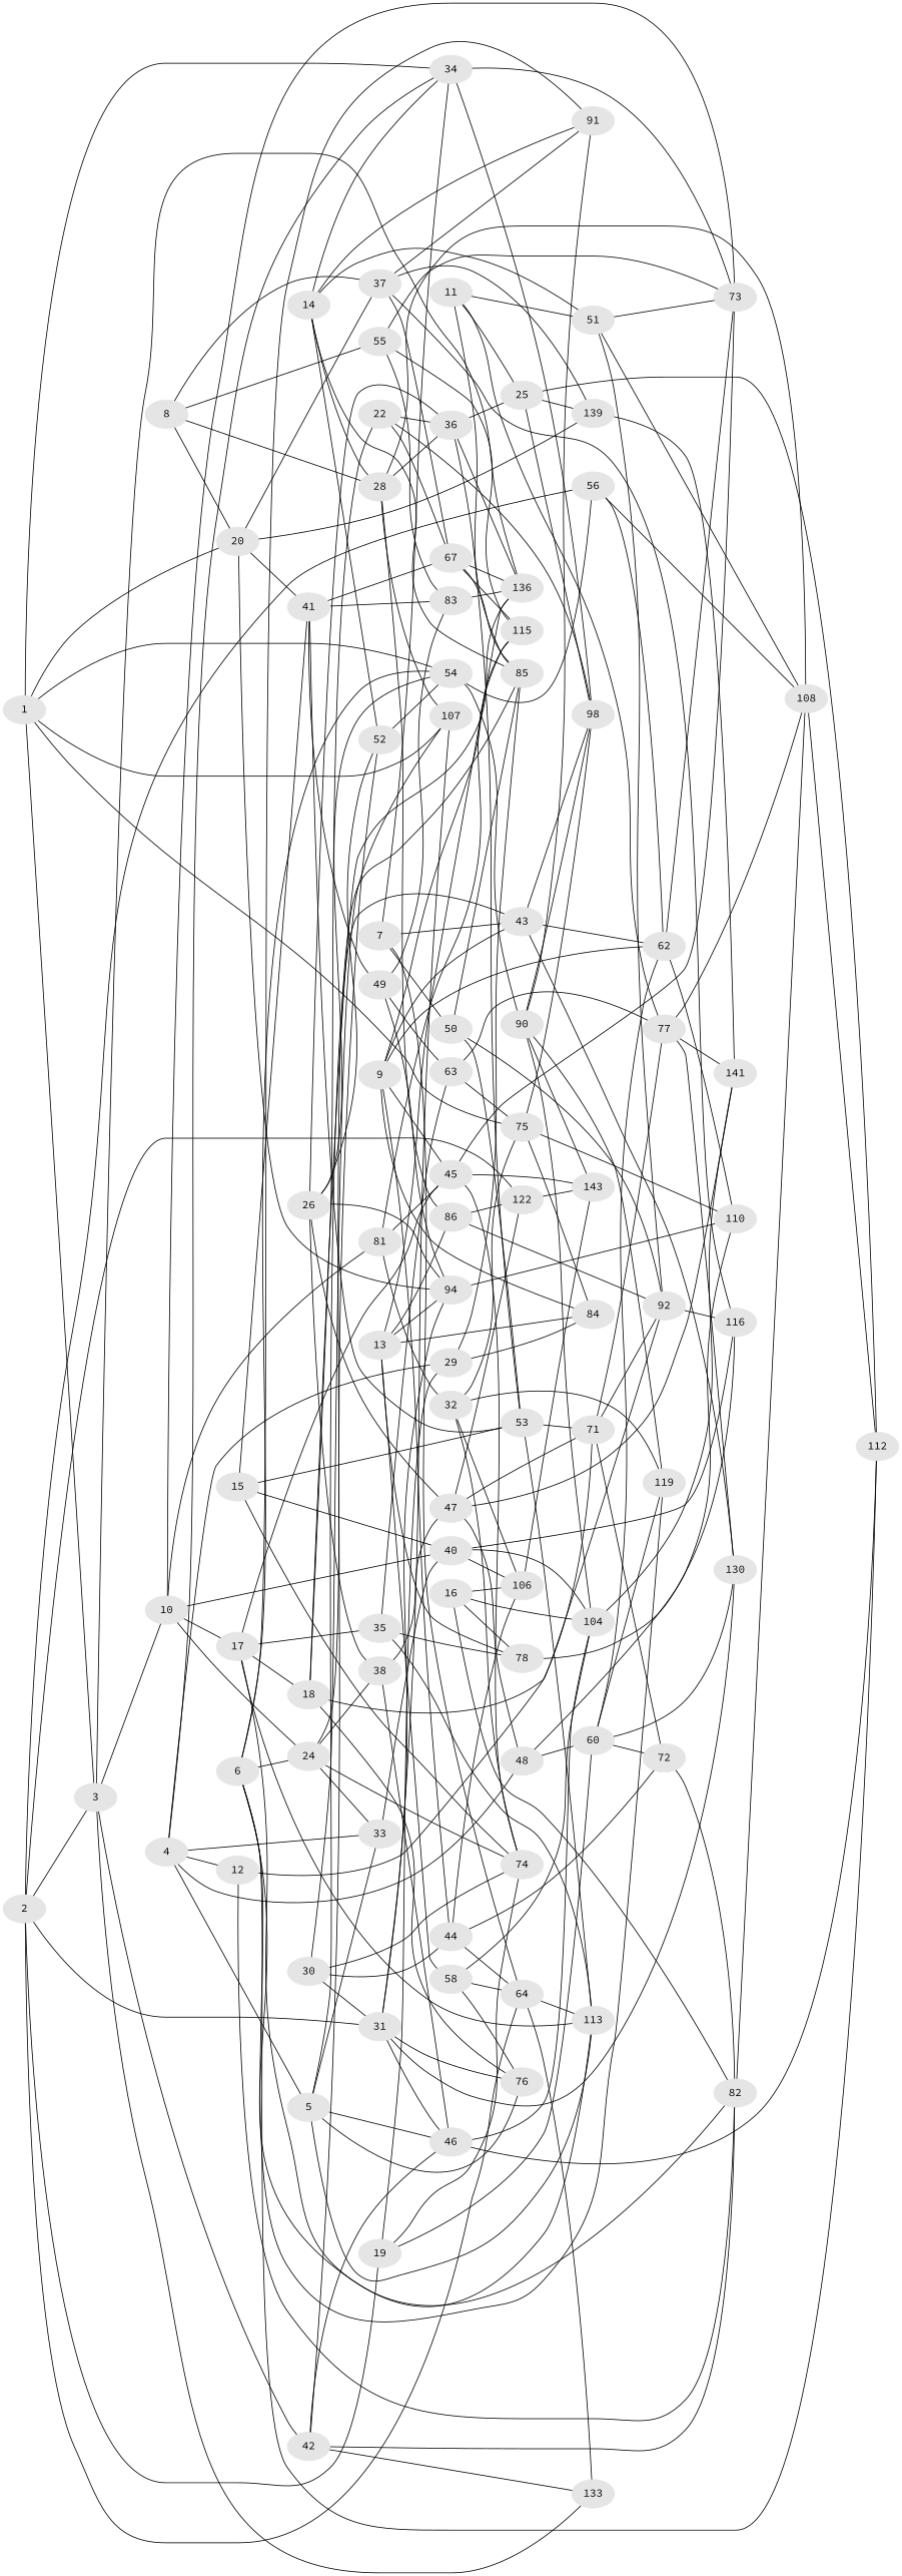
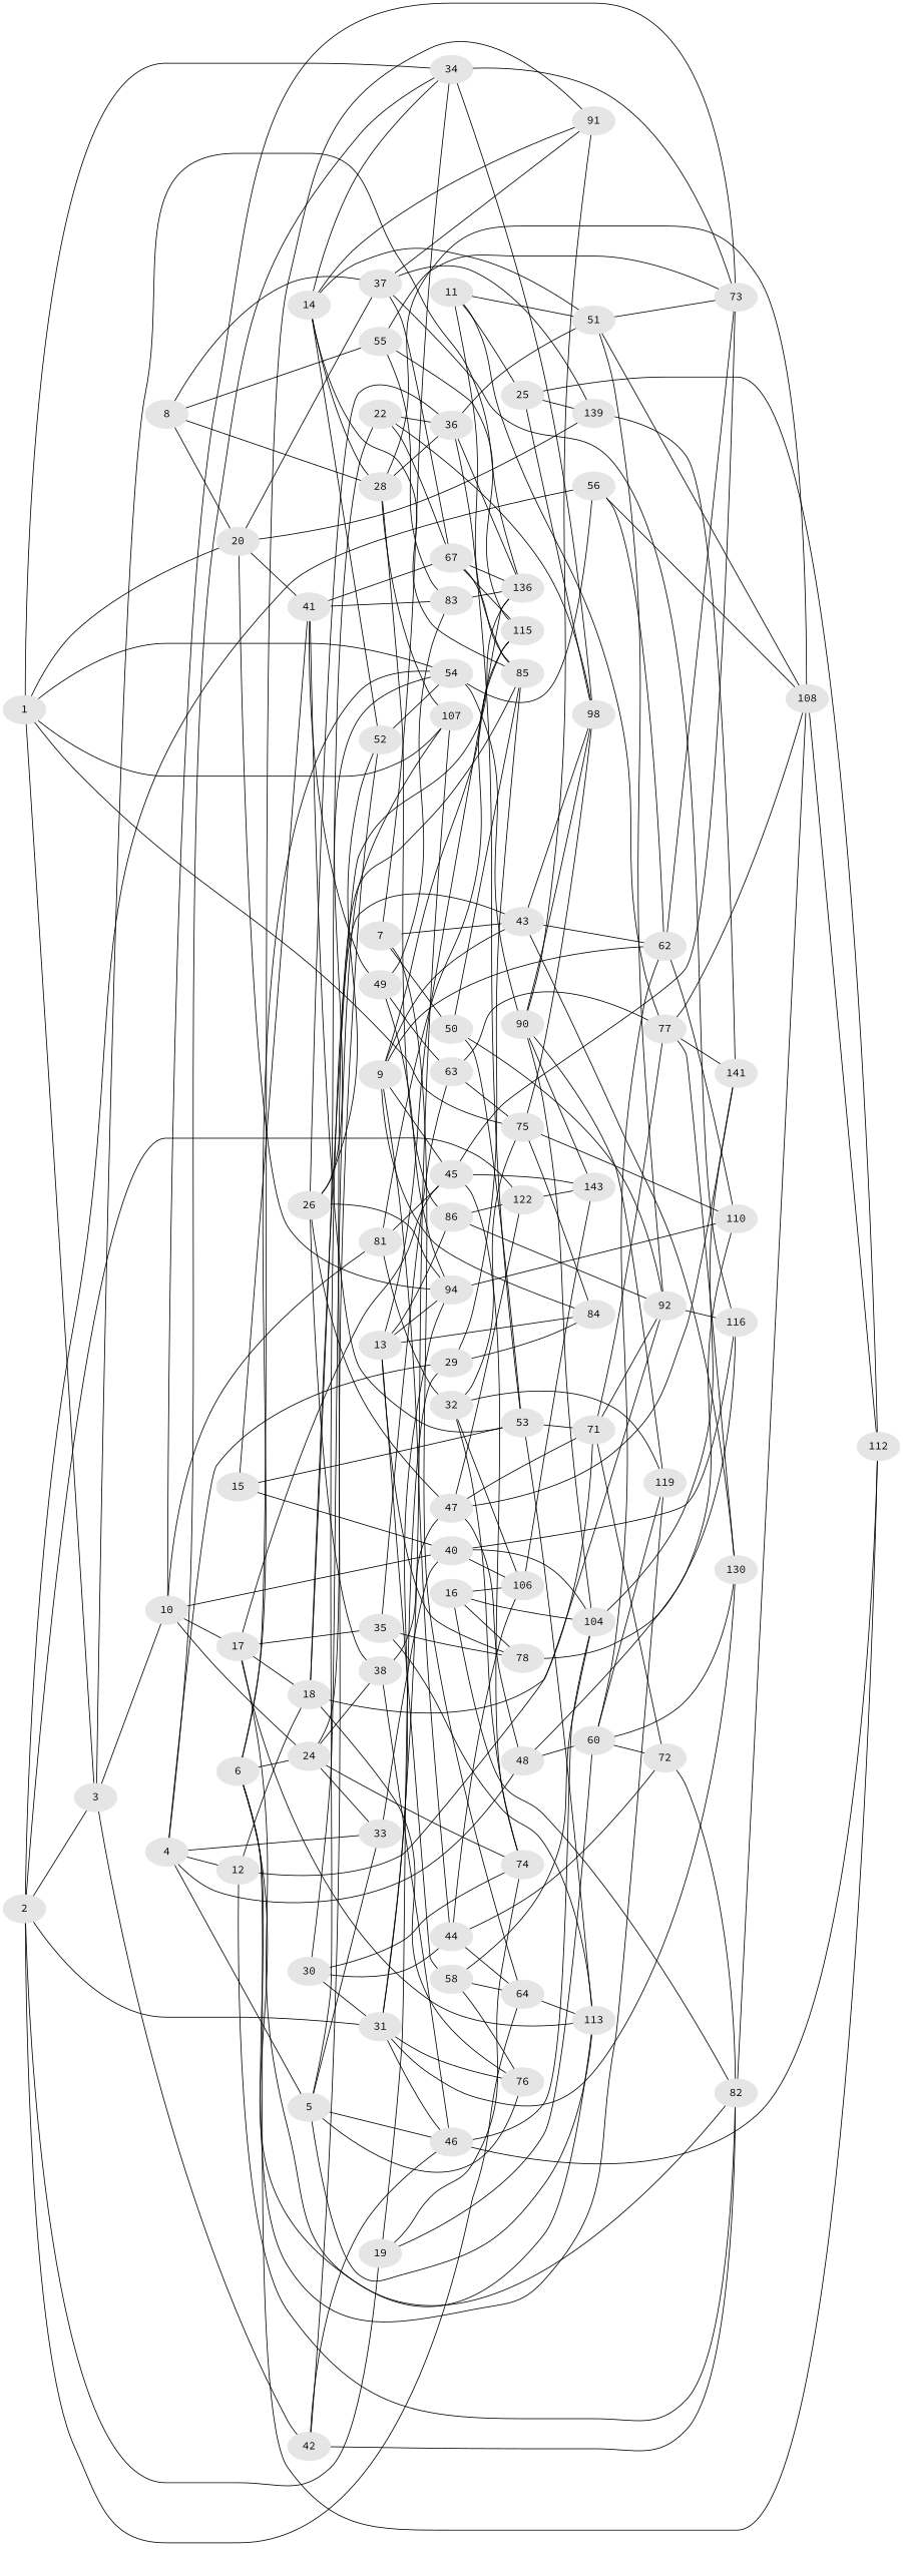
  graph {
    fontname="Source Code Pro"
    rankdir=LR
    node [color=gray90 fontname="Source Code Pro" style=filled]
    edge [fontname="Source Code Pro"]
    1 [super="+80"]
    3 [super="+117"]
    20 [super="+61"]
    34 [super="+103"]
    54 [super="+59"]
    75 [super="+96"]
    107
    10 [super="+27"]
    42 [super="+138"]
-   133
    136 [super="+144"]
    37 [super="+65"]
    94 [super="+95"]
    41 [super="+69"]
    139
    73 [super="+126"]
    98 [super="+127"]
    56
    90 [super="+101"]
    84
    110
    2 [super="+79"]
    19
    31 [super="+100"]
    64 [super="+111"]
    122
    29
    74 [super="+135"]
    60 [super="+134"]
    46 [super="+124"]
    76
    130
    62 [super="+81"]
    108 [super="+137"]
    113 [super="+140"]
    143
    24 [super="+123"]
    17 [super="+66"]
    n39 [label=81]
    40 [super="+132"]
    82 [super="+88"]
    52
    4 [super="+89"]
    5 [super="+39"]
    12
    33
    48
    43 [super="+142"]
    18 [super="+121"]
    71 [super="+87"]
    85 [super="+128"]
    112
    104 [super="+131"]
    6 [super="+23"]
    91
    119
    38
    7
    50
    53 [super="+102"]
    92 [super="+120"]
    8
    28 [super="+145"]
    55
    86
    36 [super="+125"]
    67 [super="+146"]
    116
    115
    83
    9 [super="+93"]
    44 [super="+99"]
    45 [super="+105"]
    106 [super="+129"]
    72
    35
    32 [super="+70"]
    11
    25
    51 [super="+97"]
    77 [super="+118"]
    141
    22
    13 [super="+57"]
    58
    78
    14 [super="+109"]
    15
    49
    16
    63
    47 [super="+114"]
    26 [super="+68"]
    30
    1 -- 3
    1 -- 20
    1 -- 34
    1 -- 54
    1 -- 75
    1 -- 107
    3 -- 10
    3 -- 42
-   3 -- 133
    3 -- 136
    20 -- 37
    20 -- 94
    20 -- 41
    20 -- 139
    34 -- 73
    34 -- 98
    54 -- 56
    54 -- 90
    75 -- 98
    75 -- 84
    75 -- 110
    10 -- 73
    10 -- 24
    10 -- 17
    10 -- n39
    10 -- 40
-   42 -- 133 [weight=2]
    42 -- 46
    42 -- 82
    42 -- 52
    37 -- 139
    37 -- 91
    37 -- 67
    37 -- 116
    94 -- 110
    41 -- 53
    41 -- 67
    41 -- 83
    41 -- 49
    139 -- 141
    56 -- 62
    56 -- 108
    90 -- 98
    90 -- 143
    90 -- 104
    90 -- 91
    90 -- 119
    2 -- 3
    2 -- 56
    2 -- 19
    2 -- 31
    2 -- 64
    2 -- 122
    19 -- 29
    19 -- 74
    19 -- 60
    31 -- 107
    31 -- 94
    31 -- 46
    31 -- 76
    31 -- 130
-   64 -- 133
    64 -- 113
    122 -- 143
    29 -- 84
    29 -- 85
    60 -- 130
    60 -- 62
    60 -- 119
    60 -- 72
    46 -- 112
    46 -- 104
    62 -- 73
    62 -- 110
    108 -- 112
    24 -- 74
    24 -- 33
    24 -- 85
    24 -- 38
    17 -- 113
    17 -- 82
    17 -- 18
    17 -- 45
    17 -- 35
    n39 -- 115
    n39 -- 45
    n39 -- 32
    40 -- 104
    40 -- 116
    40 -- 106
    82 -- 108
    52 -- 54
    4 -- 34
    4 -- 29
    4 -- 5
    4 -- 12
    4 -- 33
    4 -- 48
    5 -- 46
    5 -- 76
    5 -- 113
    5 -- 33
    5 -- 43
    12 -- 82
+   12 -- 18
    12 -- 71
    33 -- 40
    48 -- 110
    48 -- 60
    43 -- 98
    43 -- 130
    43 -- 62
    18 -- 136
    18 -- 76
    18 -- 92
    18 -- 22
    71 -- 92
    71 -- 72
    71 -- 77
    104 -- 141
    6 -- 54
    6 -- 113
    6 -- 24
    6 -- 112
    6 -- 91
    6 -- 119
    38 -- 46
    38 -- 47
    7 -- 34
    7 -- 64
    7 -- 43
    7 -- 50
    50 -- 85
    50 -- 53
    50 -- 92
    53 -- 113
    53 -- 71
    92 -- 116
    8 -- 20
    8 -- 37
    8 -- 28
    8 -- 55
    28 -- 107
    28 -- 108
    28 -- 86
    28 -- 36
    55 -- 73
    55 -- 115
    55 -- 83
    86 -- 122
    86 -- 92
    36 -- 136
    36 -- 53
-   36 -- 25
+   36 -- 51
    67 -- 136
    67 -- 85
    67 -- 115
    83 -- 136
    9 -- 84
    9 -- 62
    9 -- 43
    9 -- 115
    9 -- 44
    9 -- 45
    44 -- 64
    44 -- 106
    44 -- 72
    45 -- 73
    45 -- 74
    45 -- 143
    106 -- 143
    72 -- 82
    35 -- 113
    35 -- 78
    35 -- 63
    32 -- 75
    32 -- 74
    32 -- 119
    32 -- 106 [weight=2]
    11 -- 85
    11 -- 25
    11 -- 51
    11 -- 77
    25 -- 139
    25 -- 98
    25 -- 112
    51 -- 73
    51 -- 108
    51 -- 92
    77 -- 130
    77 -- 108
    77 -- 141
    22 -- 98
    22 -- 36
    22 -- 67
    13 -- 136
    13 -- 94
    13 -- 84
    13 -- 86
    13 -- 58
    13 -- 78
    58 -- 64
    58 -- 76
    58 -- 104
    78 -- 116
    14 -- 34
    14 -- 52
    14 -- 85
    14 -- 91
    14 -- 28
    14 -- 51
    15 -- 41
-   15 -- 74
    15 -- 40
    15 -- 53
    49 -- 94
    49 -- 83
    49 -- 63
    16 -- 82
    16 -- 104
    16 -- 106
    16 -- 78
    63 -- 75
    63 -- 77
    47 -- 122
    47 -- 48
    47 -- 71
    47 -- 141
    26 -- 54
    26 -- 94
    26 -- 52
    26 -- 38
    26 -- 36
    26 -- 47
    30 -- 107
    30 -- 31
    30 -- 74
    30 -- 44
  }
